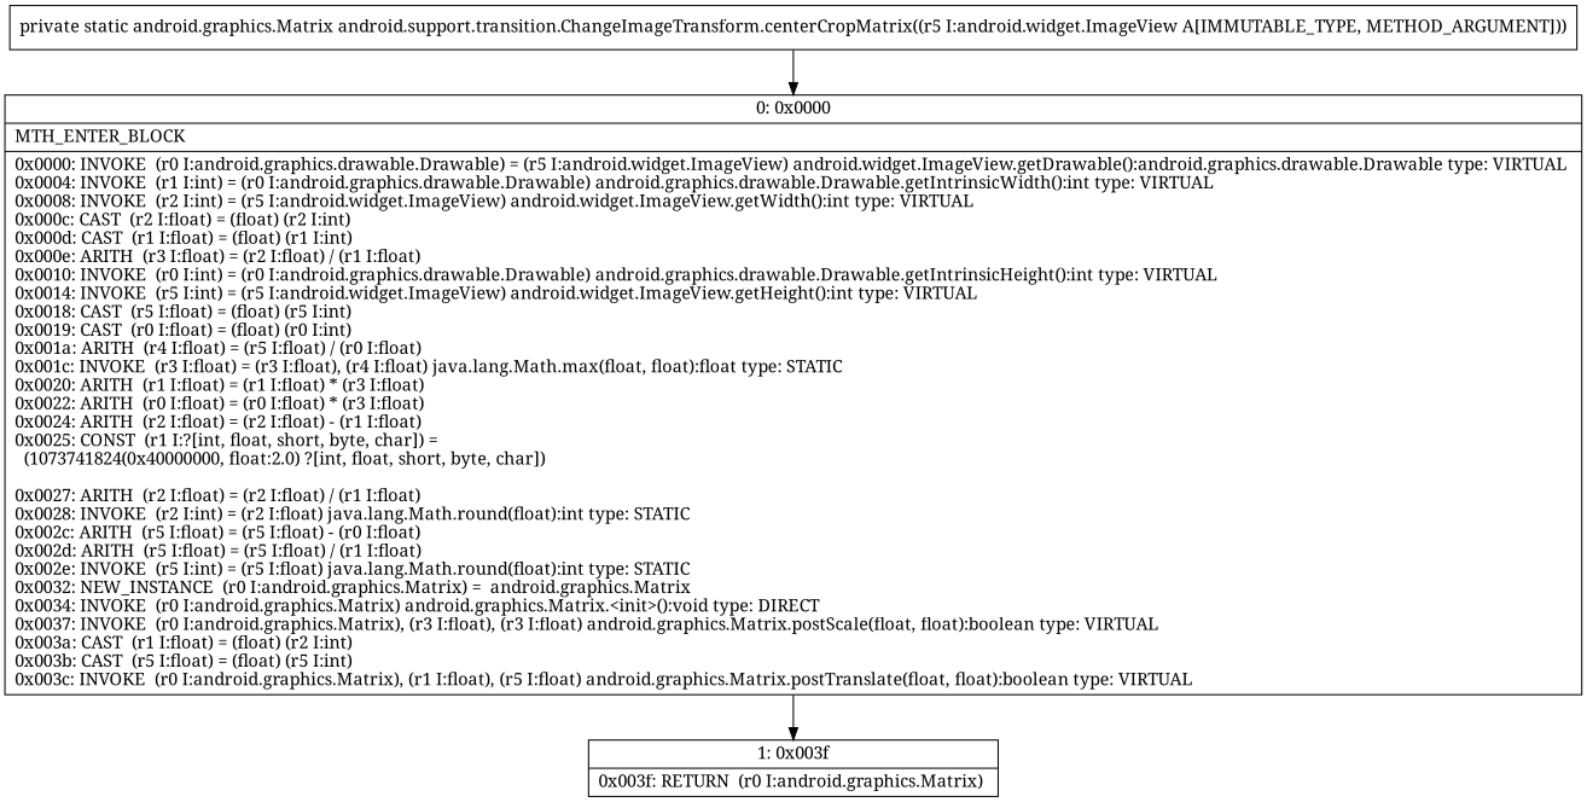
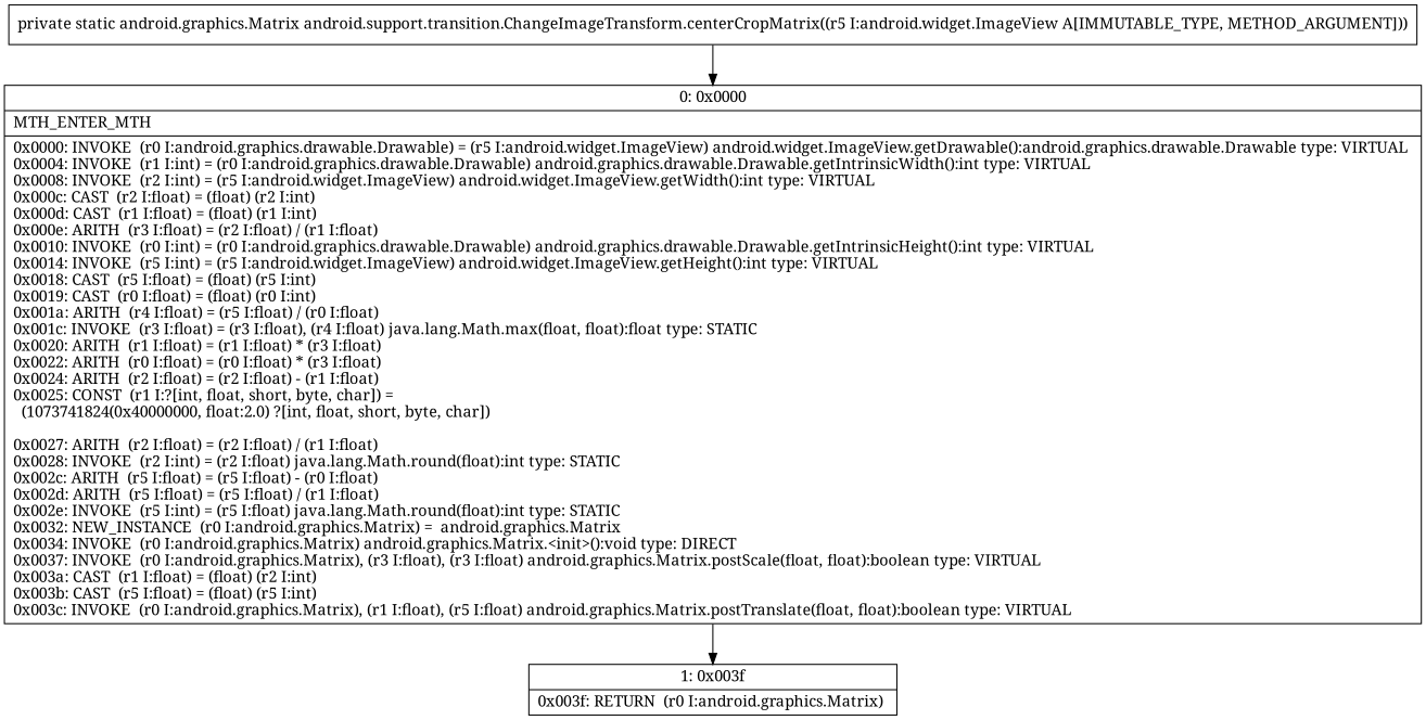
  digraph {
    fontname="Noto Serif"
    node [shape=record fontname="Noto Serif"]
    edge [fontname="Noto Serif"]
-   n1 [label="{0\:\ 0x0000|MTH_ENTER_BLOCK\l|0x0000: INVOKE  (r0 I:android.graphics.drawable.Drawable) = (r5 I:android.widget.ImageView) android.widget.ImageView.getDrawable():android.graphics.drawable.Drawable type: VIRTUAL \l0x0004: INVOKE  (r1 I:int) = (r0 I:android.graphics.drawable.Drawable) android.graphics.drawable.Drawable.getIntrinsicWidth():int type: VIRTUAL \l0x0008: INVOKE  (r2 I:int) = (r5 I:android.widget.ImageView) android.widget.ImageView.getWidth():int type: VIRTUAL \l0x000c: CAST  (r2 I:float) = (float) (r2 I:int) \l0x000d: CAST  (r1 I:float) = (float) (r1 I:int) \l0x000e: ARITH  (r3 I:float) = (r2 I:float) \/ (r1 I:float) \l0x0010: INVOKE  (r0 I:int) = (r0 I:android.graphics.drawable.Drawable) android.graphics.drawable.Drawable.getIntrinsicHeight():int type: VIRTUAL \l0x0014: INVOKE  (r5 I:int) = (r5 I:android.widget.ImageView) android.widget.ImageView.getHeight():int type: VIRTUAL \l0x0018: CAST  (r5 I:float) = (float) (r5 I:int) \l0x0019: CAST  (r0 I:float) = (float) (r0 I:int) \l0x001a: ARITH  (r4 I:float) = (r5 I:float) \/ (r0 I:float) \l0x001c: INVOKE  (r3 I:float) = (r3 I:float), (r4 I:float) java.lang.Math.max(float, float):float type: STATIC \l0x0020: ARITH  (r1 I:float) = (r1 I:float) * (r3 I:float) \l0x0022: ARITH  (r0 I:float) = (r0 I:float) * (r3 I:float) \l0x0024: ARITH  (r2 I:float) = (r2 I:float) \- (r1 I:float) \l0x0025: CONST  (r1 I:?[int, float, short, byte, char]) = \l  (1073741824(0x40000000, float:2.0) ?[int, float, short, byte, char])\l \l0x0027: ARITH  (r2 I:float) = (r2 I:float) \/ (r1 I:float) \l0x0028: INVOKE  (r2 I:int) = (r2 I:float) java.lang.Math.round(float):int type: STATIC \l0x002c: ARITH  (r5 I:float) = (r5 I:float) \- (r0 I:float) \l0x002d: ARITH  (r5 I:float) = (r5 I:float) \/ (r1 I:float) \l0x002e: INVOKE  (r5 I:int) = (r5 I:float) java.lang.Math.round(float):int type: STATIC \l0x0032: NEW_INSTANCE  (r0 I:android.graphics.Matrix) =  android.graphics.Matrix \l0x0034: INVOKE  (r0 I:android.graphics.Matrix) android.graphics.Matrix.\<init\>():void type: DIRECT \l0x0037: INVOKE  (r0 I:android.graphics.Matrix), (r3 I:float), (r3 I:float) android.graphics.Matrix.postScale(float, float):boolean type: VIRTUAL \l0x003a: CAST  (r1 I:float) = (float) (r2 I:int) \l0x003b: CAST  (r5 I:float) = (float) (r5 I:int) \l0x003c: INVOKE  (r0 I:android.graphics.Matrix), (r1 I:float), (r5 I:float) android.graphics.Matrix.postTranslate(float, float):boolean type: VIRTUAL \l}"]
+   n1 [label="{0\:\ 0x0000|MTH_ENTER_MTH\l|0x0000: INVOKE  (r0 I:android.graphics.drawable.Drawable) = (r5 I:android.widget.ImageView) android.widget.ImageView.getDrawable():android.graphics.drawable.Drawable type: VIRTUAL \l0x0004: INVOKE  (r1 I:int) = (r0 I:android.graphics.drawable.Drawable) android.graphics.drawable.Drawable.getIntrinsicWidth():int type: VIRTUAL \l0x0008: INVOKE  (r2 I:int) = (r5 I:android.widget.ImageView) android.widget.ImageView.getWidth():int type: VIRTUAL \l0x000c: CAST  (r2 I:float) = (float) (r2 I:int) \l0x000d: CAST  (r1 I:float) = (float) (r1 I:int) \l0x000e: ARITH  (r3 I:float) = (r2 I:float) \/ (r1 I:float) \l0x0010: INVOKE  (r0 I:int) = (r0 I:android.graphics.drawable.Drawable) android.graphics.drawable.Drawable.getIntrinsicHeight():int type: VIRTUAL \l0x0014: INVOKE  (r5 I:int) = (r5 I:android.widget.ImageView) android.widget.ImageView.getHeight():int type: VIRTUAL \l0x0018: CAST  (r5 I:float) = (float) (r5 I:int) \l0x0019: CAST  (r0 I:float) = (float) (r0 I:int) \l0x001a: ARITH  (r4 I:float) = (r5 I:float) \/ (r0 I:float) \l0x001c: INVOKE  (r3 I:float) = (r3 I:float), (r4 I:float) java.lang.Math.max(float, float):float type: STATIC \l0x0020: ARITH  (r1 I:float) = (r1 I:float) * (r3 I:float) \l0x0022: ARITH  (r0 I:float) = (r0 I:float) * (r3 I:float) \l0x0024: ARITH  (r2 I:float) = (r2 I:float) \- (r1 I:float) \l0x0025: CONST  (r1 I:?[int, float, short, byte, char]) = \l  (1073741824(0x40000000, float:2.0) ?[int, float, short, byte, char])\l \l0x0027: ARITH  (r2 I:float) = (r2 I:float) \/ (r1 I:float) \l0x0028: INVOKE  (r2 I:int) = (r2 I:float) java.lang.Math.round(float):int type: STATIC \l0x002c: ARITH  (r5 I:float) = (r5 I:float) \- (r0 I:float) \l0x002d: ARITH  (r5 I:float) = (r5 I:float) \/ (r1 I:float) \l0x002e: INVOKE  (r5 I:int) = (r5 I:float) java.lang.Math.round(float):int type: STATIC \l0x0032: NEW_INSTANCE  (r0 I:android.graphics.Matrix) =  android.graphics.Matrix \l0x0034: INVOKE  (r0 I:android.graphics.Matrix) android.graphics.Matrix.\<init\>():void type: DIRECT \l0x0037: INVOKE  (r0 I:android.graphics.Matrix), (r3 I:float), (r3 I:float) android.graphics.Matrix.postScale(float, float):boolean type: VIRTUAL \l0x003a: CAST  (r1 I:float) = (float) (r2 I:int) \l0x003b: CAST  (r5 I:float) = (float) (r5 I:int) \l0x003c: INVOKE  (r0 I:android.graphics.Matrix), (r1 I:float), (r5 I:float) android.graphics.Matrix.postTranslate(float, float):boolean type: VIRTUAL \l}"]
    n2 [label="{1\:\ 0x003f|0x003f: RETURN  (r0 I:android.graphics.Matrix) \l}"]
    n3 [label="{private static android.graphics.Matrix android.support.transition.ChangeImageTransform.centerCropMatrix((r5 I:android.widget.ImageView A[IMMUTABLE_TYPE, METHOD_ARGUMENT])) }"]
    n1 -> n2
    n3 -> n1
  }
